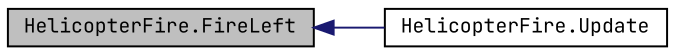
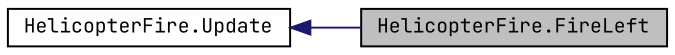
  digraph {
    rankdir=LR
    fontname="JetBrains Mono"
    node [color=black fontname="JetBrains Mono" fontsize=10 shape=record style=filled]
    n1 [fillcolor=grey75 fontcolor=black height=0.2 label="HelicopterFire.FireLeft" width=0.4]
    n2 [fillcolor=white height=0.2 label="HelicopterFire.Update" width=0.4]
-   n1 -> n2 [color=midnightblue dir=back fontname="JetBrains Mono" fontsize=10 labelfontname=Helvetica labelfontsize=10 style=solid]
+   n2 -> n1 [color=midnightblue dir=back fontname="JetBrains Mono" fontsize=10 labelfontname=Helvetica labelfontsize=10 style=solid]
  }
